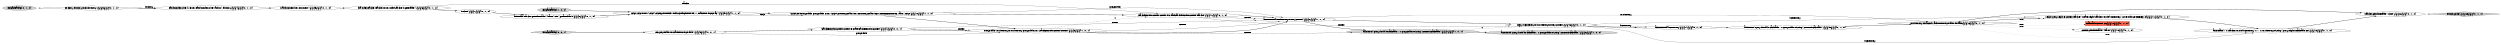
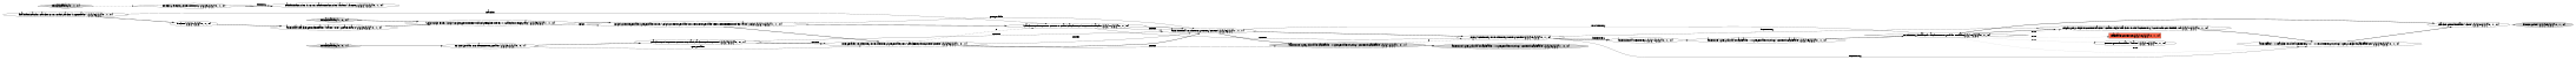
  digraph {
    rankdir=LR
    node [fillcolor=white shape=ellipse style=filled]
    edge [style=bold]
    n1 [label="Script script = new Script(ScriptType.INLINE,MockScriptEngine.NAME,\"1\",Collections.emptyMap())@@@9@@@['1', '1', '0']"]
    n2 [label="ScriptScoreQueryBuilder queryBuilder = new ScriptScoreQueryBuilder(new TermQueryBuilder(KEYWORD_FIELD_NAME,\"value\"),script)@@@10@@@['1', '1', '0']"]
    n3 [label="SearchExecutionContext context = createSearchExecutionContext(searcher)@@@11@@@['0', '1', '0']"]
    n4 [label="assertNotNull(rewriteQuery.toQuery(context))@@@6@@@['1', '1', '1']"]
    n5 [label="QueryBuilder rewriteQuery = rewriteQuery(queryBuilder,new SearchExecutionContext(context))@@@5@@@['1', '0', '1']"]
-   n6 [fillcolor=lightgray label="testCacheability['1', '0', '0']"]
+   n6 [fillcolor=lightgray label="testCacheability['1', '0', '0']" shape=diamond]
    n7 [fillcolor=lightgray label="assertTrue(\"query should be cacheable: \" + queryBuilder.toString(),context.isCacheable())@@@8@@@['1', '0', '0']"]
    n8 [label="iw.close()@@@7@@@['0', '1', '0']"]
    n9 [label="assertThat(searcher.getIndexReader().leaves().size(),greaterThan(0))@@@8@@@['0', '1', '0']"]
    n10 [label="Query luceneQuery = rewriteQuery.toQuery(context)@@@13@@@['0', '1', '0']"]
    n11 [fillcolor=lightgray label="assertTrue(\"query should be cacheable: \" + queryBuilder.toString(),context.isCacheable())@@@7@@@['1', '0', '1']"]
    n12 [label="rewriteQuery instanceof MatchNoneQueryBuilder == false@@@16@@@['0', '1', '0']" shape=diamond]
    n13 [label="assertFalse(\"\" + searcher.rewrite(luceneQuery) + \" \" + rewriteQuery.toString(),queryWeight.isCacheable(ctx))@@@19@@@['0', '1', '0']"]
-   n14 [label="assertNotNull(luceneQuery)@@@14@@@['0', '1', '0']" shape=diamond]
+   n14 [label="assertNotNull(luceneQuery)@@@14@@@['0', '1', '0']"]
    n15 [label="Weight queryWeight = context.searcher().createWeight(searcher.rewrite(luceneQuery),ScoreMode.COMPLETE,1.0f)@@@17@@@['0', '1', '0']"]
    n16 [label="SearchExecutionContext context = createSearchExecutionContext()@@@4@@@['0', '0', '1']"]
-   n17 [fillcolor=lightgray label="directory.close()@@@23@@@['0', '1', '0']" shape=diamond]
+   n17 [fillcolor=lightgray label="directory.close()@@@23@@@['0', '1', '0']"]
    n18 [label="searcher.getIndexReader().close()@@@22@@@['0', '1', '0']"]
-   n19 [fillcolor=lightgray label="testCacheability['0', '1', '0']"]
+   n19 [fillcolor=lightgray label="testCacheability['0', '1', '0']" shape=diamond]
    n20 [label="Directory directory = newDirectory()@@@3@@@['0', '1', '0']" shape=diamond]
    n21 [label="RandomIndexWriter iw = new RandomIndexWriter(random(),directory)@@@4@@@['0', '1', '0']"]
    n22 [fillcolor=lightgray label="testCacheability['0', '0', '1']" shape=diamond]
    n23 [label="QB queryBuilder = createTestQueryBuilder()@@@3@@@['0', '0', '1']"]
    n24 [label="final IndexSearcher searcher = new IndexSearcher(iw.getReader())@@@6@@@['0', '1', '0']"]
    n25 [label="context.getIndexReader().leaves()@@@18@@@['0', '1', '0']"]
    n26 [fillcolor=tomato label="LeafReaderContext ctx@@@18@@@['0', '1', '0']" shape=box]
    n27 [label="assertTrue(\"query should be cacheable: \" + queryBuilder.toString(),context.isCacheable())@@@15@@@['0', '1', '0']"]
-   n28 [label="iw.addDocument(new Document())@@@5@@@['0', '1', '0']"]
    n1 -> n2
    n1 -> n2 [label=script style=solid]
    n2 -> n3
    n2 -> n4 [label=queryBuilder style=solid]
    n2 -> n5
    n3 -> n4
    n3 -> n4 [label=context style=solid]
    n3 -> n10 [label=context style=solid]
    n4 -> n10
    n4 -> n11
    n4 -> n12 [label=rewriteQuery style=solid]
    n5 -> n3 [label=0 style=dashed]
    n5 -> n4
    n5 -> n4 [label=context style=solid]
    n5 -> n11 [label=context style=solid]
    n6 -> n1
    n8 -> n9
    n9 -> n1
    n10 -> n13 [label=luceneQuery style=solid]
    n10 -> n14
    n10 -> n14 [label=luceneQuery style=solid]
    n10 -> n15 [label=luceneQuery style=solid]
    n11 -> n7
    n11 -> n10 [label=0 style=dashed]
    n12 -> n13 [label=true style=dotted]
    n12 -> n15 [label=true style=dotted]
    n12 -> n15
    n12 -> n18
    n12 -> n25 [label=true style=dotted]
    n12 -> n26 [label=true style=dotted]
    n13 -> n18
    n14 -> n27
    n15 -> n13
    n16 -> n4 [label=context style=solid]
    n16 -> n5 [label=context style=solid]
    n16 -> n5
    n18 -> n17 [style=dashed]
    n19 -> n20 [style=dashed]
    n20 -> n21 [label=directory style=solid]
    n20 -> n21
-   n21 -> n28
    n22 -> n23
    n23 -> n5 [label=queryBuilder style=solid]
    n23 -> n16
    n24 -> n3 [label=searcher style=solid]
    n24 -> n8
    n27 -> n12
-   n28 -> n24
  }
